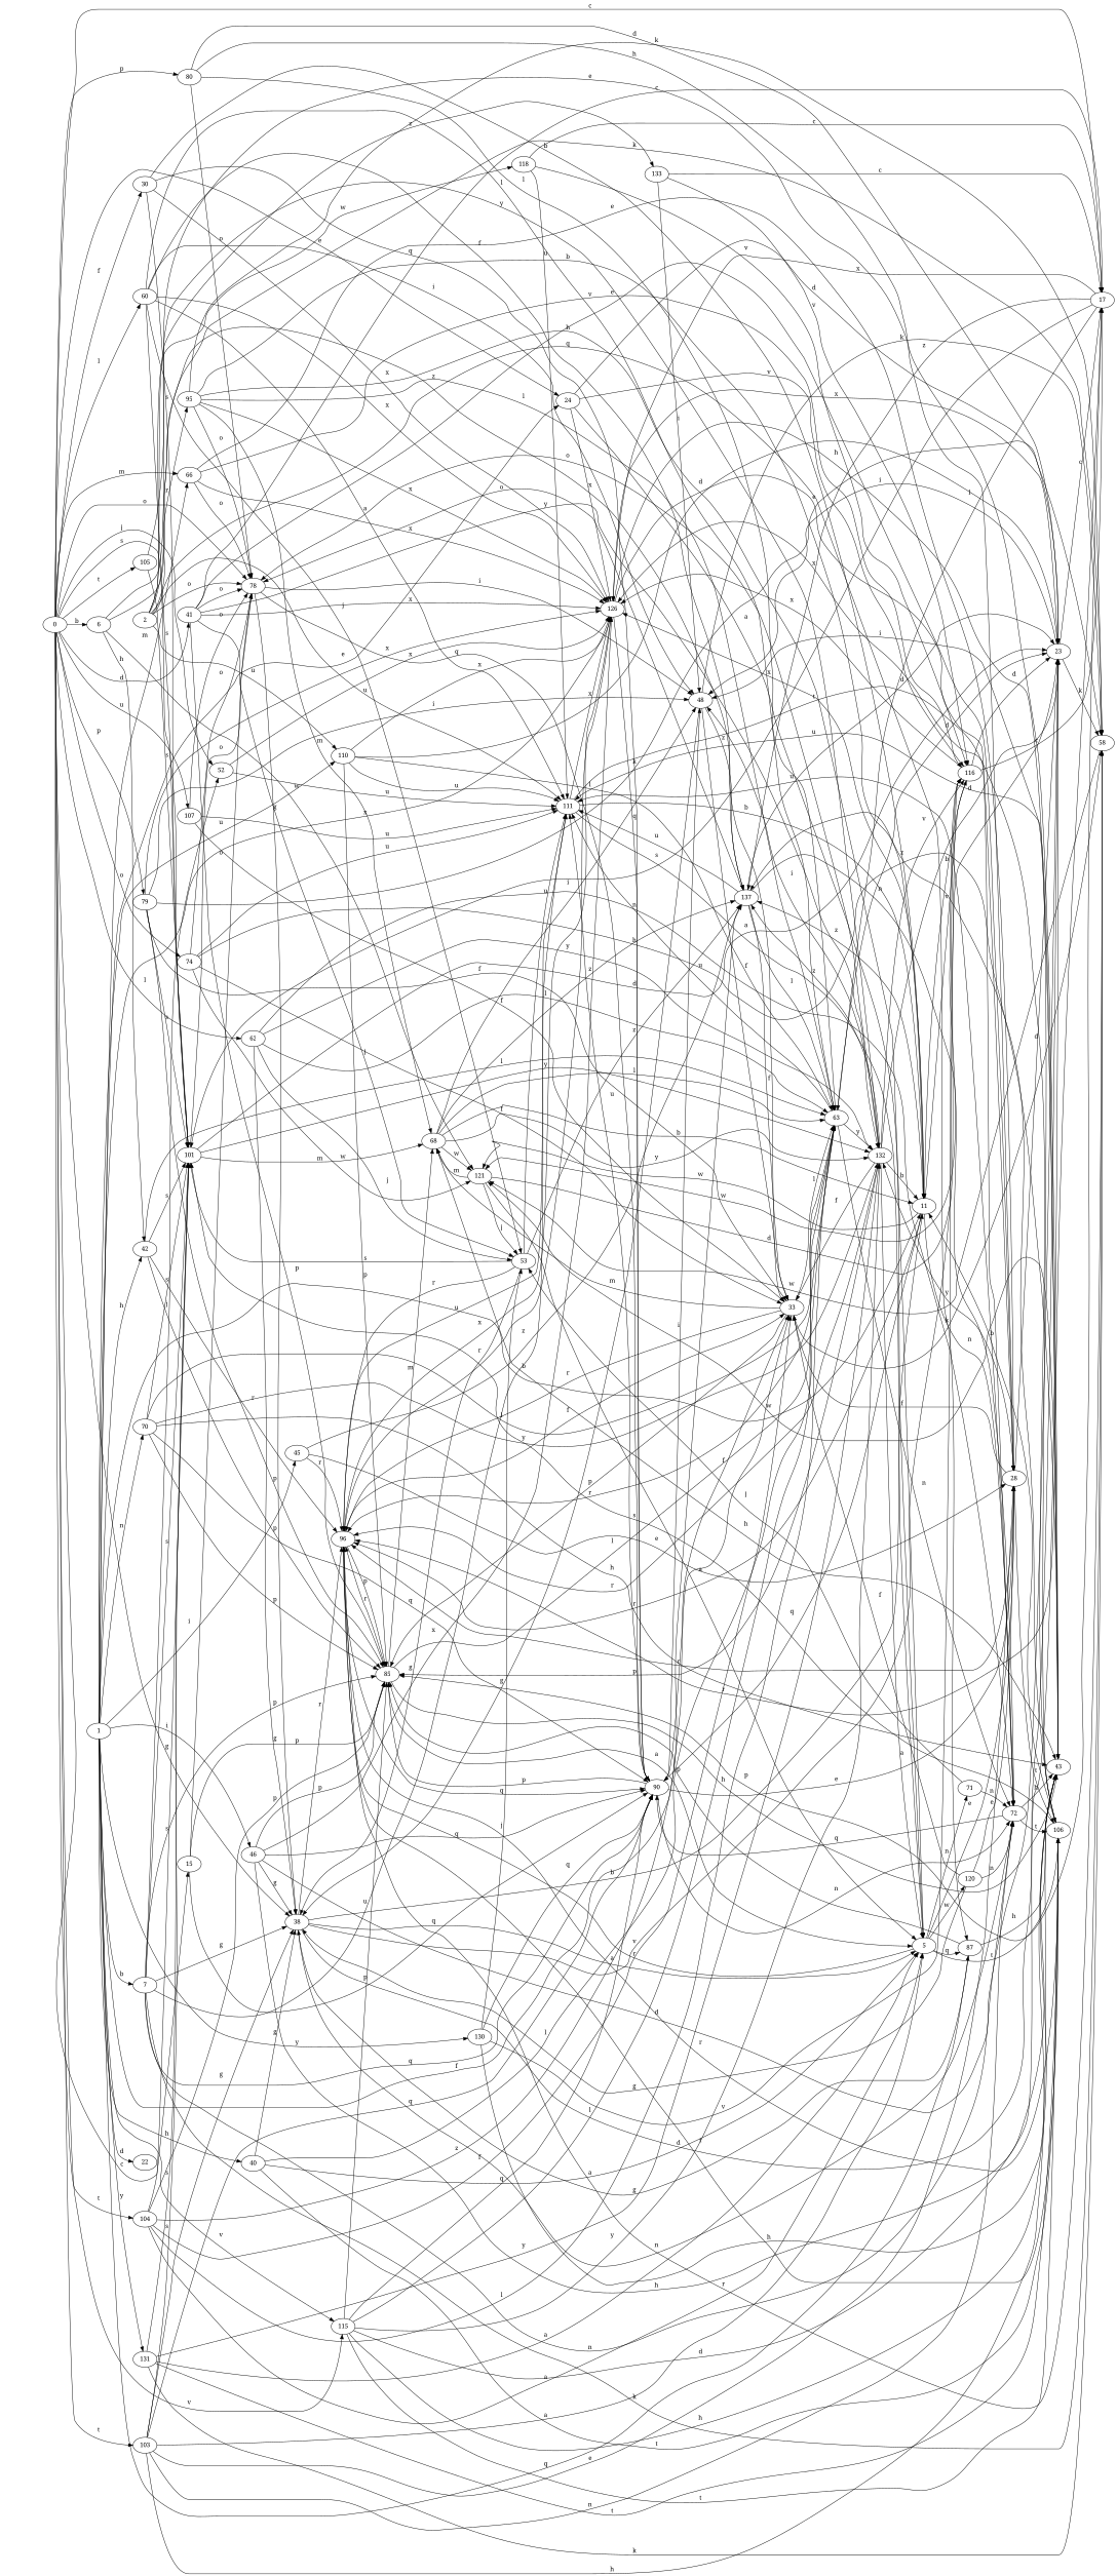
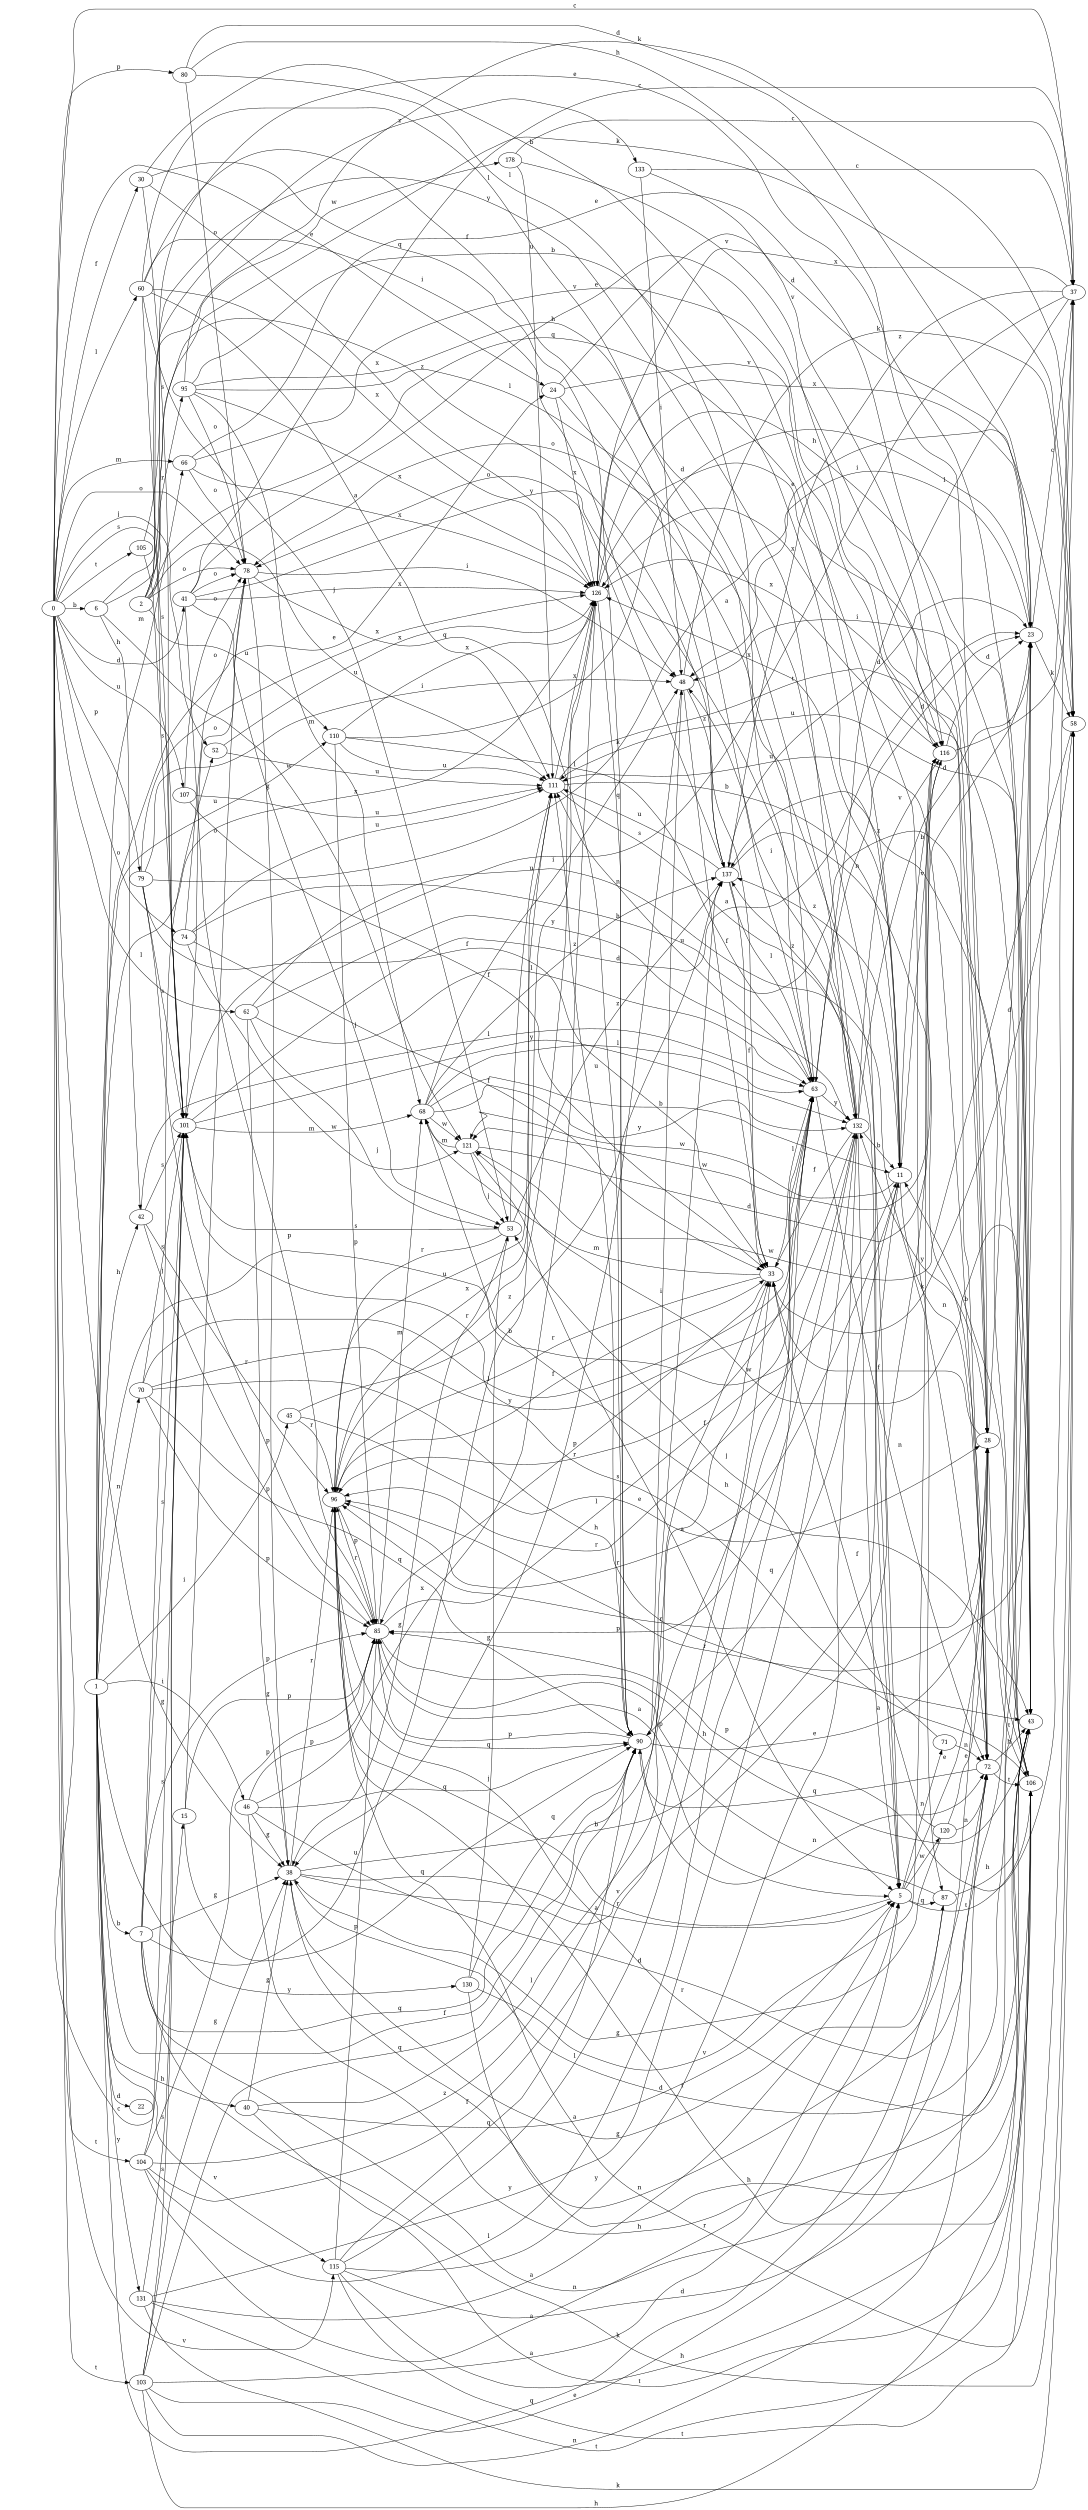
  strict digraph {
    fontname="Noto Serif"
    rankdir=LR
    node [fontname="Noto Serif"]
    edge [fontname="Noto Serif"]
    0
    6
    15
-   17
+   17 [label=37]
    n5 [label=41]
    24
    30
    38
    52
    60
    62
    66
    74
    78
    79
    80
    101
    103
    104
    105
    107
    115
    42
    121
    132
    137
    85
    90
    126
    96
    63
    28
    53
    5
    116
    23
    11
    72
    111
    33
    48
    43
    58
    68
    106
    1
    7
    22
    40
    45
    46
    70
    87
    110
    130
    131
    2
    95
-   118
+   118 [label=178]
    133
    71
    120
    0 -> 6 [label=b]
    0 -> 15 [label=c]
    0 -> 17 [label=c]
    0 -> n5 [label=d]
    0 -> 24 [label=e]
    0 -> 30 [label=f]
    0 -> 38 [label=g]
    0 -> 52 [label=j]
    0 -> 60 [label=l]
    0 -> 62 [label=l]
    0 -> 66 [label=m]
    0 -> 74 [label=o]
    0 -> 78 [label=o]
    0 -> 79 [label=p]
    0 -> 80 [label=p]
    0 -> 101 [label=s]
    0 -> 103 [label=t]
    0 -> 104 [label=t]
    0 -> 105 [label=t]
    0 -> 107 [label=u]
    0 -> 115 [label=v]
    6 -> 42 [label=h]
    6 -> 121 [label=w]
    6 -> 132 [label=y]
    6 -> 137 [label=z]
    15 -> 78 [label=o]
    15 -> 85 [label=p]
    15 -> 90 [label=q]
    17 -> 101 [label=s]
    17 -> 137 [label=z]
    17 -> 85 [label=p]
    17 -> 126 [label=x]
    17 -> 96 [label=r]
    17 -> 63 [label=l]
    n5 -> 17 [label=c]
    n5 -> 78 [label=o]
    n5 -> 132 [label=y]
    n5 -> 85 [label=p]
    n5 -> 126 [label=x]
    n5 -> 28 [label=e]
    n5 -> 53 [label=j]
    24 -> 126 [label=x]
    24 -> 5 [label=a]
    24 -> 116 [label=v]
    24 -> 23 [label=d]
    30 -> 101 [label=s]
    30 -> 90 [label=q]
    30 -> 126 [label=x]
    30 -> 11 [label=b]
    38 -> 96 [label=r]
    38 -> 5 [label=a]
    38 -> 116 [label=v]
    38 -> 23 [label=d]
    38 -> 11 [label=b]
    38 -> 72 [label=n]
    52 -> 126 [label=x]
    52 -> 111 [label=u]
    60 -> 101 [label=s]
    60 -> 126 [label=x]
    60 -> 63 [label=l]
    60 -> 53 [label=j]
    60 -> 111 [label=a]
    60 -> 33 [label=f]
    60 -> 48 [label=i]
    62 -> 38 [label=g]
    62 -> 132 [label=y]
    62 -> 63 [label=l]
    62 -> 53 [label=j]
    62 -> 72 [label=n]
    66 -> 78 [label=o]
    66 -> 126 [label=x]
    66 -> 28 [label=e]
    66 -> 116 [label=v]
    74 -> 78 [label=o]
    74 -> 121 [label=w]
    74 -> 111 [label=u]
    74 -> 33 [label=f]
    74 -> 43 [label=h]
    78 -> 38 [label=g]
    78 -> 90 [label=q]
    78 -> 48 [label=i]
    79 -> 101 [label=s]
    79 -> 85 [label=p]
    79 -> 126 [label=x]
    79 -> 33 [label=f]
    79 -> 48 [label=i]
    79 -> 58 [label=k]
    80 -> 78 [label=o]
    80 -> 63 [label=l]
    80 -> 23 [label=d]
    80 -> 43 [label=h]
    101 -> 78 [label=o]
    101 -> 132 [label=y]
    101 -> 23 [label=d]
    101 -> 68 [label=m]
    103 -> 38 [label=g]
    103 -> 101 [label=s]
    103 -> 90 [label=q]
    103 -> 28 [label=e]
    103 -> 5 [label=a]
    103 -> 72 [label=n]
    103 -> 43 [label=h]
    104 -> 101 [label=s]
    104 -> 137 [label=z]
    104 -> 85 [label=p]
    104 -> 63 [label=l]
    104 -> 5 [label=a]
    104 -> 33 [label=f]
    105 -> 101 [label=s]
    105 -> 28 [label=e]
    107 -> 78 [label=o]
    107 -> 111 [label=u]
    107 -> 33 [label=f]
    115 -> 132 [label=y]
    115 -> 85 [label=p]
    115 -> 90 [label=q]
    115 -> 63 [label=l]
    115 -> 23 [label=d]
    115 -> 43 [label=h]
    115 -> 106 [label=t]
    42 -> 101 [label=s]
    42 -> 85 [label=p]
    42 -> 96 [label=r]
    42 -> 63 [label=l]
    121 -> 53 [label=j]
    121 -> 5 [label=a]
    121 -> 23 [label=d]
    121 -> 68 [label=m]
    132 -> 78 [label=o]
    132 -> 137 [label=z]
    132 -> 85 [label=p]
    132 -> 96 [label=r]
    132 -> 5 [label=a]
    132 -> 116 [label=v]
    132 -> 23 [label=d]
    132 -> 11 [label=b]
    132 -> 33 [label=f]
    132 -> 48 [label=i]
    137 -> 78 [label=o]
    137 -> 63 [label=l]
    137 -> 23 [label=d]
    137 -> 72 [label=n]
    137 -> 111 [label=u]
    137 -> 33 [label=f]
    85 -> 96 [label=r]
    85 -> 63 [label=l]
    85 -> 5 [label=a]
    85 -> 43 [label=h]
    85 -> 68 [label=m]
    90 -> 85 [label=p]
    90 -> 28 [label=e]
    90 -> 72 [label=n]
    90 -> 111 [label=u]
    90 -> 33 [label=f]
    90 -> 48 [label=i]
    126 -> 90 [label=q]
    126 -> 96 [label=r]
    126 -> 28 [label=e]
    126 -> 43 [label=h]
    96 -> 85 [label=p]
    96 -> 90 [label=q]
    96 -> 126 [label=x]
    96 -> 111 [label=u]
    96 -> 33 [label=f]
    96 -> 106 [label=t]
    63 -> 132 [label=y]
    63 -> 96 [label=r]
    63 -> 23 [label=d]
    63 -> 72 [label=n]
    63 -> 111 [label=u]
    28 -> 132 [label=y]
    28 -> 96 [label=r]
    28 -> 23 [label=d]
    28 -> 33 [label=f]
    28 -> 106 [label=t]
    53 -> 38 [label=g]
    53 -> 101 [label=s]
    53 -> 137 [label=z]
    53 -> 96 [label=r]
    53 -> 111 [label=u]
    5 -> 96 [label=r]
    5 -> 28 [label=e]
    5 -> 106 [label=t]
    5 -> 87 [label=q]
    5 -> 71 [label=n]
    5 -> 120 [label=w]
    116 -> 17 [label=c]
    116 -> 121 [label=w]
    116 -> 126 [label=x]
    116 -> 23 [label=d]
    116 -> 11 [label=b]
    23 -> 17 [label=c]
    23 -> 126 [label=x]
    23 -> 48 [label=i]
    23 -> 58 [label=k]
    11 -> 121 [label=w]
    11 -> 137 [label=z]
    11 -> 90 [label=q]
    11 -> 126 [label=x]
    11 -> 96 [label=r]
    11 -> 116 [label=v]
    11 -> 72 [label=n]
    72 -> 90 [label=q]
    72 -> 126 [label=x]
    72 -> 111 [label=u]
    72 -> 43 [label=h]
    72 -> 106 [label=t]
    111 -> 126 [label=x]
    111 -> 5 [label=a]
    111 -> 11 [label=b]
    111 -> 106 [label=t]
    33 -> 85 [label=p]
    33 -> 96 [label=r]
    33 -> 63 [label=l]
    33 -> 58 [label=k]
    33 -> 68 [label=m]
    48 -> 38 [label=g]
    48 -> 137 [label=z]
    48 -> 33 [label=f]
    48 -> 58 [label=k]
    43 -> 121 [label=w]
    43 -> 111 [label=u]
    58 -> 121 [label=w]
    58 -> 96 [label=r]
    68 -> 121 [label=w]
    68 -> 132 [label=y]
    68 -> 137 [label=z]
    68 -> 63 [label=l]
    68 -> 11 [label=b]
    68 -> 48 [label=i]
    68 -> 43 [label=h]
    106 -> 101 [label=s]
    106 -> 137 [label=z]
    106 -> 96 [label=r]
    106 -> 11 [label=b]
    106 -> 48 [label=i]
    1 -> 24 [label=e]
    1 -> 66 [label=m]
    1 -> 115 [label=v]
    1 -> 42 [label=h]
    1 -> 126 [label=x]
    1 -> 11 [label=b]
    1 -> 33 [label=f]
    1 -> 7 [label=b]
    1 -> 22 [label=d]
    1 -> 40 [label=h]
    1 -> 45 [label=i]
    1 -> 46 [label=i]
    1 -> 70 [label=n]
    1 -> 87 [label=q]
    1 -> 110 [label=u]
    1 -> 130 [label=y]
    1 -> 131 [label=y]
    7 -> 38 [label=g]
    7 -> 52 [label=j]
    7 -> 101 [label=s]
    7 -> 85 [label=p]
    7 -> 90 [label=q]
    7 -> 72 [label=n]
    7 -> 111 [label=u]
    7 -> 58 [label=k]
    40 -> 38 [label=g]
    40 -> 63 [label=l]
    40 -> 5 [label=a]
    40 -> 106 [label=t]
    45 -> 137 [label=z]
    45 -> 96 [label=r]
    45 -> 28 [label=e]
    46 -> 38 [label=g]
    46 -> 85 [label=p]
    46 -> 90 [label=q]
    46 -> 126 [label=x]
    46 -> 23 [label=d]
    46 -> 43 [label=h]
    70 -> 101 [label=s]
    70 -> 132 [label=y]
    70 -> 85 [label=p]
    70 -> 90 [label=q]
    70 -> 63 [label=l]
    70 -> 43 [label=h]
    87 -> 38 [label=g]
    87 -> 85 [label=p]
    87 -> 43 [label=h]
    110 -> 85 [label=p]
    110 -> 126 [label=x]
    110 -> 63 [label=l]
    110 -> 23 [label=d]
    110 -> 111 [label=u]
    130 -> 90 [label=q]
    130 -> 53 [label=j]
    130 -> 116 [label=v]
    130 -> 43 [label=h]
    131 -> 101 [label=s]
    131 -> 132 [label=y]
    131 -> 5 [label=a]
    131 -> 58 [label=k]
    131 -> 106 [label=t]
    2 -> 78 [label=o]
    2 -> 111 [label=u]
    2 -> 58 [label=k]
    2 -> 87 [label=q]
    2 -> 110 [label=u]
    2 -> 95 [label=r]
    2 -> 118 [label=w]
    2 -> 133 [label=z]
    95 -> 78 [label=o]
    95 -> 126 [label=x]
    95 -> 63 [label=l]
    95 -> 5 [label=h]
    95 -> 11 [label=b]
    95 -> 58 [label=k]
    95 -> 68 [label=m]
    118 -> 17 [label=c]
    118 -> 116 [label=v]
    118 -> 111 [label=u]
    133 -> 17 [label=c]
    133 -> 116 [label=v]
    133 -> 48 [label=i]
    71 -> 53 [label=j]
    71 -> 72 [label=n]
    120 -> 38 [label=g]
    120 -> 28 [label=e]
    120 -> 72 [label=n]
    120 -> 33 [label=f]
  }
